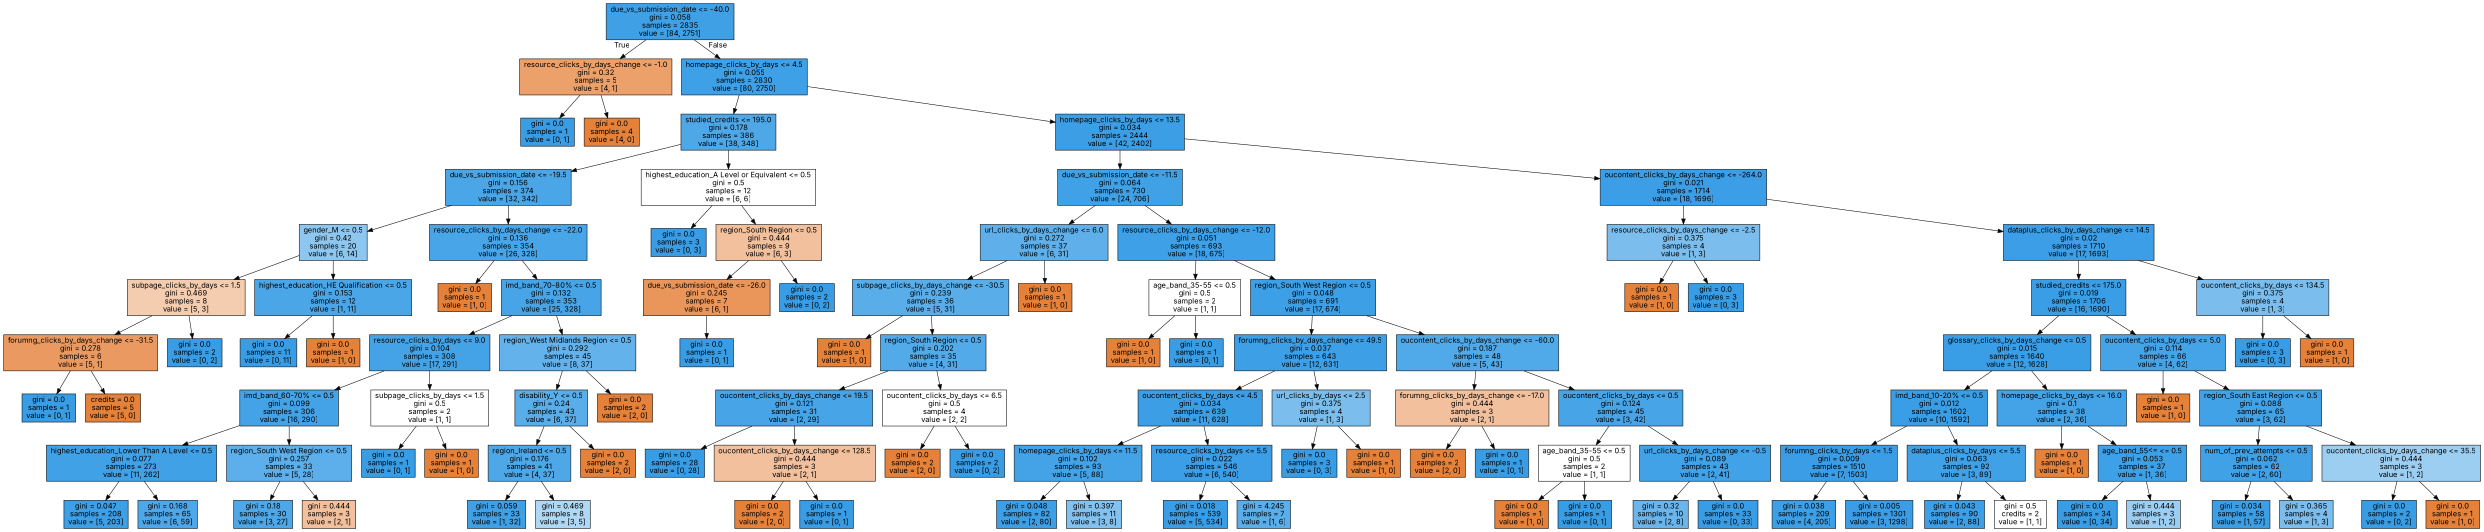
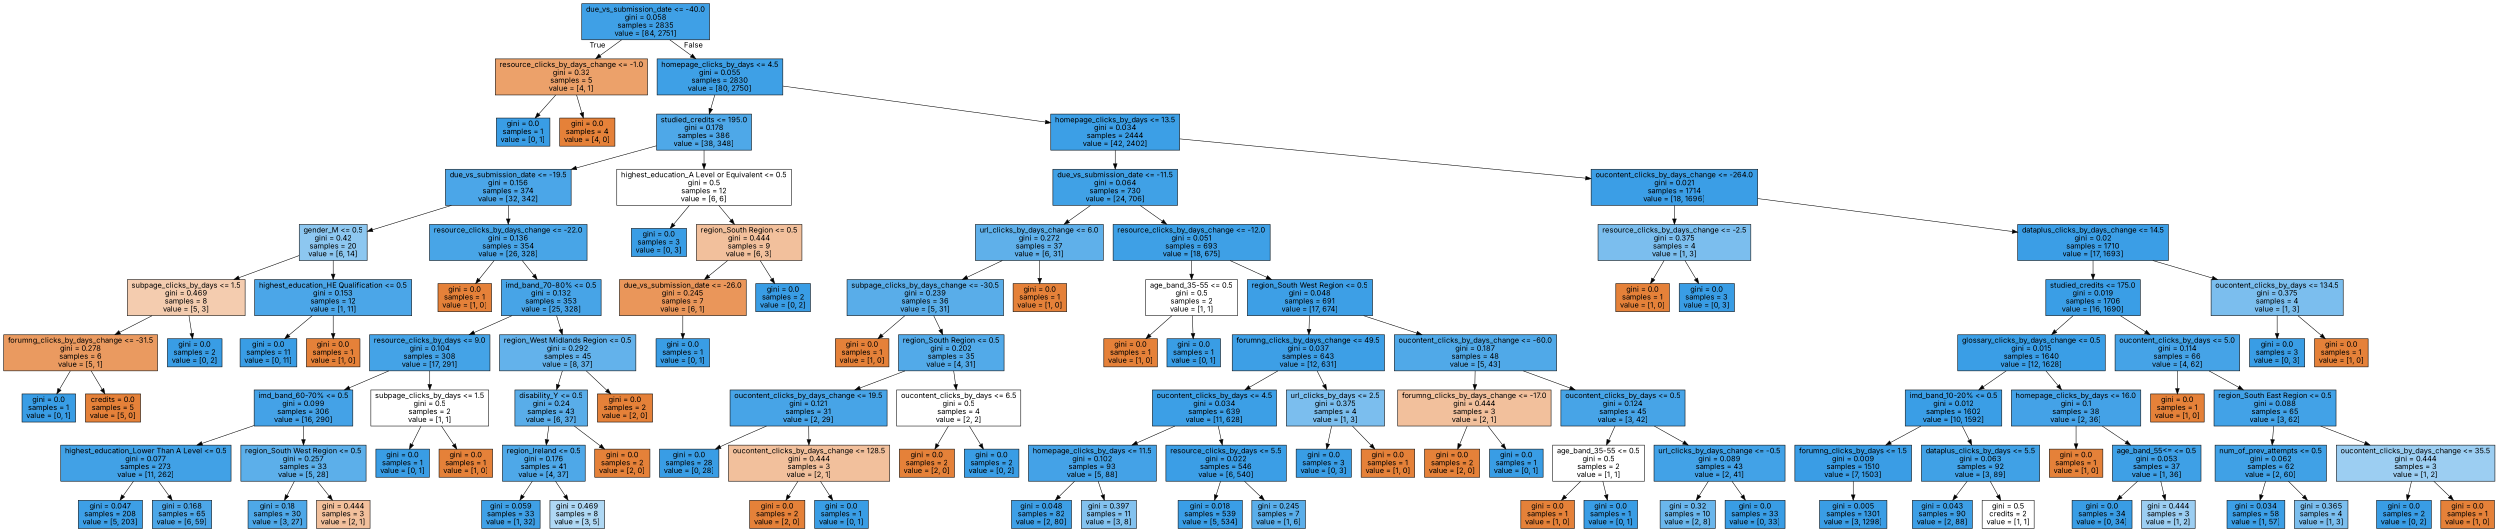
  digraph {
    fontname=Inter
    node [color=black fillcolor="#399de5ff" fontname=Inter shape=box style=filled]
    edge [fontname=Inter]
    n1 [fillcolor="#399de5f7" label="due_vs_submission_date <= -40.0\ngini = 0.058\nsamples = 2835\nvalue = [84, 2751]"]
    n2 [fillcolor="#e58139bf" label="resource_clicks_by_days_change <= -1.0\ngini = 0.32\nsamples = 5\nvalue = [4, 1]"]
    n3 [fillcolor="#399de5f8" label="homepage_clicks_by_days <= 4.5\ngini = 0.055\nsamples = 2830\nvalue = [80, 2750]"]
    n4 [label="gini = 0.0\nsamples = 1\nvalue = [0, 1]"]
    n5 [fillcolor="#e58139ff" label="gini = 0.0\nsamples = 4\nvalue = [4, 0]"]
    n6 [fillcolor="#399de5e3" label="studied_credits <= 195.0\ngini = 0.178\nsamples = 386\nvalue = [38, 348]"]
    n7 [fillcolor="#399de5fb" label="homepage_clicks_by_days <= 13.5\ngini = 0.034\nsamples = 2444\nvalue = [42, 2402]"]
    n8 [fillcolor="#399de5e7" label="due_vs_submission_date <= -19.5\ngini = 0.156\nsamples = 374\nvalue = [32, 342]"]
    n9 [fillcolor="#e5813900" label="highest_education_A Level or Equivalent <= 0.5\ngini = 0.5\nsamples = 12\nvalue = [6, 6]"]
    n10 [fillcolor="#399de5f6" label="due_vs_submission_date <= -11.5\ngini = 0.064\nsamples = 730\nvalue = [24, 706]"]
    n11 [fillcolor="#399de5fc" label="oucontent_clicks_by_days_change <= -264.0\ngini = 0.021\nsamples = 1714\nvalue = [18, 1696]"]
    n12 [fillcolor="#399de592" label="gender_M <= 0.5\ngini = 0.42\nsamples = 20\nvalue = [6, 14]"]
    n13 [fillcolor="#399de5eb" label="resource_clicks_by_days_change <= -22.0\ngini = 0.136\nsamples = 354\nvalue = [26, 328]"]
    n14 [label="gini = 0.0\nsamples = 3\nvalue = [0, 3]"]
    n15 [fillcolor="#e581397f" label="region_South Region <= 0.5\ngini = 0.444\nsamples = 9\nvalue = [6, 3]"]
    n16 [fillcolor="#e5813966" label="subpage_clicks_by_days <= 1.5\ngini = 0.469\nsamples = 8\nvalue = [5, 3]"]
    n17 [fillcolor="#399de5e8" label="highest_education_HE Qualification <= 0.5\ngini = 0.153\nsamples = 12\nvalue = [1, 11]"]
    n18 [fillcolor="#e58139ff" label="gini = 0.0\nsamples = 1\nvalue = [1, 0]"]
    n19 [fillcolor="#399de5ec" label="imd_band_70-80% <= 0.5\ngini = 0.132\nsamples = 353\nvalue = [25, 328]"]
    n20 [fillcolor="#e58139cc" label="forumng_clicks_by_days_change <= -31.5\ngini = 0.278\nsamples = 6\nvalue = [5, 1]"]
    n21 [label="gini = 0.0\nsamples = 2\nvalue = [0, 2]"]
    n22 [label="gini = 0.0\nsamples = 11\nvalue = [0, 11]"]
    n23 [fillcolor="#e58139ff" label="gini = 0.0\nsamples = 1\nvalue = [1, 0]"]
    n24 [label="gini = 0.0\nsamples = 1\nvalue = [0, 1]"]
    n25 [fillcolor="#e58139ff" label="credits = 0.0\nsamples = 5\nvalue = [5, 0]"]
    n26 [fillcolor="#399de5f0" label="resource_clicks_by_days <= 9.0\ngini = 0.104\nsamples = 308\nvalue = [17, 291]"]
    n27 [fillcolor="#399de5c8" label="region_West Midlands Region <= 0.5\ngini = 0.292\nsamples = 45\nvalue = [8, 37]"]
    n28 [fillcolor="#399de5f1" label="imd_band_60-70% <= 0.5\ngini = 0.099\nsamples = 306\nvalue = [16, 290]"]
    n29 [fillcolor="#e5813900" label="subpage_clicks_by_days <= 1.5\ngini = 0.5\nsamples = 2\nvalue = [1, 1]"]
    n30 [fillcolor="#399de5d6" label="disability_Y <= 0.5\ngini = 0.24\nsamples = 43\nvalue = [6, 37]"]
    n31 [fillcolor="#e58139ff" label="gini = 0.0\nsamples = 2\nvalue = [2, 0]"]
    n32 [fillcolor="#399de5f4" label="highest_education_Lower Than A Level <= 0.5\ngini = 0.077\nsamples = 273\nvalue = [11, 262]"]
    n33 [fillcolor="#399de5d1" label="region_South West Region <= 0.5\ngini = 0.257\nsamples = 33\nvalue = [5, 28]"]
    n34 [label="gini = 0.0\nsamples = 1\nvalue = [0, 1]"]
    n35 [fillcolor="#e58139ff" label="gini = 0.0\nsamples = 1\nvalue = [1, 0]"]
    n36 [fillcolor="#399de5f9" label="gini = 0.047\nsamples = 208\nvalue = [5, 203]"]
    n37 [fillcolor="#399de5e5" label="gini = 0.168\nsamples = 65\nvalue = [6, 59]"]
    n38 [fillcolor="#399de5e3" label="gini = 0.18\nsamples = 30\nvalue = [3, 27]"]
    n39 [fillcolor="#e581397f" label="gini = 0.444\nsamples = 3\nvalue = [2, 1]"]
    n40 [fillcolor="#399de5e3" label="region_Ireland <= 0.5\ngini = 0.176\nsamples = 41\nvalue = [4, 37]"]
    n41 [fillcolor="#e58139ff" label="gini = 0.0\nsamples = 2\nvalue = [2, 0]"]
    n42 [fillcolor="#399de5f7" label="gini = 0.059\nsamples = 33\nvalue = [1, 32]"]
    n43 [fillcolor="#399de566" label="gini = 0.469\nsamples = 8\nvalue = [3, 5]"]
    n44 [fillcolor="#e58139d4" label="due_vs_submission_date <= -26.0\ngini = 0.245\nsamples = 7\nvalue = [6, 1]"]
    n45 [label="gini = 0.0\nsamples = 2\nvalue = [0, 2]"]
    n46 [label="gini = 0.0\nsamples = 1\nvalue = [0, 1]"]
    n47 [fillcolor="#399de5ce" label="url_clicks_by_days_change <= 6.0\ngini = 0.272\nsamples = 37\nvalue = [6, 31]"]
    n48 [fillcolor="#399de5f8" label="resource_clicks_by_days_change <= -12.0\ngini = 0.051\nsamples = 693\nvalue = [18, 675]"]
    n49 [fillcolor="#399de5aa" label="resource_clicks_by_days_change <= -2.5\ngini = 0.375\nsamples = 4\nvalue = [1, 3]"]
    n50 [fillcolor="#399de5fc" label="dataplus_clicks_by_days_change <= 14.5\ngini = 0.02\nsamples = 1710\nvalue = [17, 1693]"]
    n51 [fillcolor="#399de5d6" label="subpage_clicks_by_days_change <= -30.5\ngini = 0.239\nsamples = 36\nvalue = [5, 31]"]
    n52 [fillcolor="#e58139ff" label="gini = 0.0\nsamples = 1\nvalue = [1, 0]"]
    n53 [fillcolor="#e5813900" label="age_band_35-55 <= 0.5\ngini = 0.5\nsamples = 2\nvalue = [1, 1]"]
    n54 [fillcolor="#399de5f9" label="region_South West Region <= 0.5\ngini = 0.048\nsamples = 691\nvalue = [17, 674]"]
    n55 [fillcolor="#e58139ff" label="gini = 0.0\nsamples = 1\nvalue = [1, 0]"]
    n56 [fillcolor="#399de5de" label="region_South Region <= 0.5\ngini = 0.202\nsamples = 35\nvalue = [4, 31]"]
    n57 [fillcolor="#399de5ed" label="oucontent_clicks_by_days_change <= 19.5\ngini = 0.121\nsamples = 31\nvalue = [2, 29]"]
    n58 [fillcolor="#e5813900" label="oucontent_clicks_by_days <= 6.5\ngini = 0.5\nsamples = 4\nvalue = [2, 2]"]
    n59 [label="gini = 0.0\nsamples = 28\nvalue = [0, 28]"]
    n60 [fillcolor="#e581397f" label="oucontent_clicks_by_days_change <= 128.5\ngini = 0.444\nsamples = 3\nvalue = [2, 1]"]
    n61 [fillcolor="#e58139ff" label="gini = 0.0\nsamples = 2\nvalue = [2, 0]"]
    n62 [label="gini = 0.0\nsamples = 2\nvalue = [0, 2]"]
    n63 [fillcolor="#e58139ff" label="gini = 0.0\nsamples = 2\nvalue = [2, 0]"]
    n64 [label="gini = 0.0\nsamples = 1\nvalue = [0, 1]"]
    n65 [fillcolor="#e58139ff" label="gini = 0.0\nsamples = 1\nvalue = [1, 0]"]
    n66 [label="gini = 0.0\nsamples = 1\nvalue = [0, 1]"]
    n67 [fillcolor="#399de5fa" label="forumng_clicks_by_days_change <= 49.5\ngini = 0.037\nsamples = 643\nvalue = [12, 631]"]
    n68 [fillcolor="#399de5e1" label="oucontent_clicks_by_days_change <= -60.0\ngini = 0.187\nsamples = 48\nvalue = [5, 43]"]
    n69 [fillcolor="#399de5fb" label="oucontent_clicks_by_days <= 4.5\ngini = 0.034\nsamples = 639\nvalue = [11, 628]"]
    n70 [fillcolor="#399de5aa" label="url_clicks_by_days <= 2.5\ngini = 0.375\nsamples = 4\nvalue = [1, 3]"]
    n71 [fillcolor="#e581397f" label="forumng_clicks_by_days_change <= -17.0\ngini = 0.444\nsamples = 3\nvalue = [2, 1]"]
    n72 [fillcolor="#399de5ed" label="oucontent_clicks_by_days <= 0.5\ngini = 0.124\nsamples = 45\nvalue = [3, 42]"]
    n73 [fillcolor="#399de5f1" label="homepage_clicks_by_days <= 11.5\ngini = 0.102\nsamples = 93\nvalue = [5, 88]"]
    n74 [fillcolor="#399de5fc" label="resource_clicks_by_days <= 5.5\ngini = 0.022\nsamples = 546\nvalue = [6, 540]"]
    n75 [label="gini = 0.0\nsamples = 3\nvalue = [0, 3]"]
    n76 [fillcolor="#e58139ff" label="gini = 0.0\nsamples = 1\nvalue = [1, 0]"]
    n77 [fillcolor="#399de5f9" label="gini = 0.048\nsamples = 82\nvalue = [2, 80]"]
    n78 [fillcolor="#399de59f" label="gini = 0.397\nsamples = 11\nvalue = [3, 8]"]
    n79 [fillcolor="#399de5fd" label="gini = 0.018\nsamples = 539\nvalue = [5, 534]"]
-   n80 [fillcolor="#399de5d4" label="gini = 4.245\nsamples = 7\nvalue = [1, 6]"]
+   n80 [fillcolor="#399de5d4" label="gini = 0.245\nsamples = 7\nvalue = [1, 6]"]
    n81 [fillcolor="#e58139ff" label="gini = 0.0\nsamples = 2\nvalue = [2, 0]"]
    n82 [label="gini = 0.0\nsamples = 1\nvalue = [0, 1]"]
    n83 [fillcolor="#e5813900" label="age_band_35-55 <= 0.5\ngini = 0.5\nsamples = 2\nvalue = [1, 1]"]
    n84 [fillcolor="#399de5f3" label="url_clicks_by_days_change <= -0.5\ngini = 0.089\nsamples = 43\nvalue = [2, 41]"]
    n85 [fillcolor="#e58139ff" label="gini = 0.0\nsamples = 1\nvalue = [1, 0]"]
    n86 [label="gini = 0.0\nsamples = 1\nvalue = [0, 1]"]
    n87 [fillcolor="#399de5bf" label="gini = 0.32\nsamples = 10\nvalue = [2, 8]"]
    n88 [label="gini = 0.0\nsamples = 33\nvalue = [0, 33]"]
    n89 [fillcolor="#e58139ff" label="gini = 0.0\nsamples = 1\nvalue = [1, 0]"]
    n90 [label="gini = 0.0\nsamples = 3\nvalue = [0, 3]"]
    n91 [fillcolor="#399de5fd" label="studied_credits <= 175.0\ngini = 0.019\nsamples = 1706\nvalue = [16, 1690]"]
    n92 [fillcolor="#399de5aa" label="oucontent_clicks_by_days <= 134.5\ngini = 0.375\nsamples = 4\nvalue = [1, 3]"]
    n93 [fillcolor="#399de5fd" label="glossary_clicks_by_days_change <= 0.5\ngini = 0.015\nsamples = 1640\nvalue = [12, 1628]"]
    n94 [fillcolor="#399de5ef" label="oucontent_clicks_by_days <= 5.0\ngini = 0.114\nsamples = 66\nvalue = [4, 62]"]
    n95 [label="gini = 0.0\nsamples = 3\nvalue = [0, 3]"]
    n96 [fillcolor="#e58139ff" label="gini = 0.0\nsamples = 1\nvalue = [1, 0]"]
    n97 [fillcolor="#399de5fd" label="imd_band_10-20% <= 0.5\ngini = 0.012\nsamples = 1602\nvalue = [10, 1592]"]
    n98 [fillcolor="#399de5f1" label="homepage_clicks_by_days <= 16.0\ngini = 0.1\nsamples = 38\nvalue = [2, 36]"]
    n99 [fillcolor="#e58139ff" label="gini = 0.0\nsamples = 1\nvalue = [1, 0]"]
    n100 [fillcolor="#399de5f3" label="region_South East Region <= 0.5\ngini = 0.088\nsamples = 65\nvalue = [3, 62]"]
    n101 [fillcolor="#399de5fe" label="forumng_clicks_by_days <= 1.5\ngini = 0.009\nsamples = 1510\nvalue = [7, 1503]"]
    n102 [fillcolor="#399de5f6" label="dataplus_clicks_by_days <= 5.5\ngini = 0.063\nsamples = 92\nvalue = [3, 89]"]
    n103 [fillcolor="#e58139ff" label="gini = 0.0\nsamples = 1\nvalue = [1, 0]"]
    n104 [fillcolor="#399de5f8" label="age_band_55<= <= 0.5\ngini = 0.053\nsamples = 37\nvalue = [1, 36]"]
-   n105 [fillcolor="#399de5fa" label="gini = 0.038\nsamples = 209\nvalue = [4, 205]"]
    n106 [fillcolor="#399de5fe" label="gini = 0.005\nsamples = 1301\nvalue = [3, 1298]"]
    n107 [fillcolor="#399de5f9" label="gini = 0.043\nsamples = 90\nvalue = [2, 88]"]
    n108 [fillcolor="#e5813900" label="gini = 0.5\ncredits = 2\nvalue = [1, 1]"]
    n109 [label="gini = 0.0\nsamples = 34\nvalue = [0, 34]"]
    n110 [fillcolor="#399de57f" label="gini = 0.444\nsamples = 3\nvalue = [1, 2]"]
    n111 [fillcolor="#399de5f6" label="num_of_prev_attempts <= 0.5\ngini = 0.062\nsamples = 62\nvalue = [2, 60]"]
    n112 [fillcolor="#399de57f" label="oucontent_clicks_by_days_change <= 35.5\ngini = 0.444\nsamples = 3\nvalue = [1, 2]"]
    n113 [fillcolor="#399de5fb" label="gini = 0.034\nsamples = 58\nvalue = [1, 57]"]
    n114 [fillcolor="#399de5aa" label="gini = 0.365\nsamples = 4\nvalue = [1, 3]"]
    n115 [label="gini = 0.0\nsamples = 2\nvalue = [0, 2]"]
    n116 [fillcolor="#e58139ff" label="gini = 0.0\nsamples = 1\nvalue = [1, 0]"]
    n1 -> n2 [headlabel=True labelangle=45 labeldistance=2.5]
    n1 -> n3 [headlabel=False labelangle=-45 labeldistance=2.5]
    n2 -> n4
    n2 -> n5
    n3 -> n6
    n3 -> n7
    n6 -> n8
    n6 -> n9
    n7 -> n10
    n7 -> n11
    n8 -> n12
    n8 -> n13
    n9 -> n14
    n9 -> n15
    n10 -> n47
    n10 -> n48
    n11 -> n49
    n11 -> n50
    n12 -> n16
    n12 -> n17
    n13 -> n18
    n13 -> n19
    n15 -> n44
    n15 -> n45
    n16 -> n20
    n16 -> n21
    n17 -> n22
    n17 -> n23
    n19 -> n26
    n19 -> n27
    n20 -> n24
    n20 -> n25
    n26 -> n28
    n26 -> n29
    n27 -> n30
    n27 -> n31
    n28 -> n32
    n28 -> n33
    n29 -> n34
    n29 -> n35
    n30 -> n40
    n30 -> n41
    n32 -> n36
    n32 -> n37
    n33 -> n38
    n33 -> n39
    n40 -> n42
    n40 -> n43
    n44 -> n46
    n47 -> n51
    n47 -> n52
    n48 -> n53
    n48 -> n54
    n49 -> n89
    n49 -> n90
    n50 -> n91
    n50 -> n92
    n51 -> n55
    n51 -> n56
    n53 -> n65
    n53 -> n66
    n54 -> n67
    n54 -> n68
    n56 -> n57
    n56 -> n58
    n57 -> n59
    n57 -> n60
    n58 -> n61
    n58 -> n62
    n60 -> n63
    n60 -> n64
    n67 -> n69
    n67 -> n70
    n68 -> n71
    n68 -> n72
    n69 -> n73
    n69 -> n74
    n70 -> n75
    n70 -> n76
    n71 -> n81
    n71 -> n82
    n72 -> n83
    n72 -> n84
    n73 -> n77
    n73 -> n78
    n74 -> n79
    n74 -> n80
    n83 -> n85
    n83 -> n86
    n84 -> n87
    n84 -> n88
    n91 -> n93
    n91 -> n94
    n92 -> n95
    n92 -> n96
    n93 -> n97
    n93 -> n98
    n94 -> n99
    n94 -> n100
    n97 -> n101
    n97 -> n102
    n98 -> n103
    n98 -> n104
    n100 -> n111
    n100 -> n112
-   n101 -> n105
    n101 -> n106
    n102 -> n107
    n102 -> n108
    n104 -> n109
    n104 -> n110
    n111 -> n113
    n111 -> n114
    n112 -> n115
    n112 -> n116
  }
